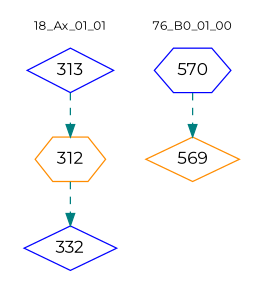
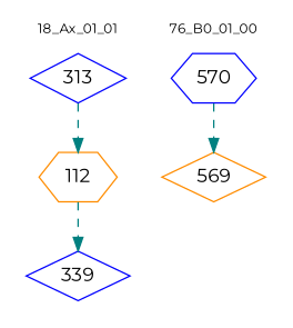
  digraph {
    fontname=Montserrat
    node [color=blue fontname=Montserrat shape=diamond]
    edge [color=teal fontname=Montserrat style=dashed]
    n1 [label=313]
-   n2 [color=darkorange label=312 shape=hexagon]
-   n3 [label=332]
+   n2 [color=darkorange label=112 shape=hexagon]
+   n3 [label=339]
    n4 [label=570 shape=hexagon]
    n5 [color=darkorange label=569]
    subgraph cluster_1 {
      color=white
      fontsize=10
      label="18_Ax_01_01"
      n1
      n2
      n3
    }
    subgraph cluster_2 {
      color=white
      fontsize=10
      label="76_B0_01_00"
      n4
      n5
    }
    n1 -> n2
    n2 -> n3
    n4 -> n5
  }
